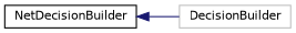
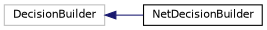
  digraph {
    rankdir=LR
    node [fillcolor=white fontname=Helvetica fontsize=10 shape=record style=filled]
    n1 [color=grey75 height=0.2 label=DecisionBuilder width=0.4]
    n2 [color=black height=0.2 label=NetDecisionBuilder width=0.4]
-   n2 -> n1 [color=midnightblue dir=back fontname=Helvetica fontsize=10 labelfontname=Helvetica labelfontsize=10 style=solid]
+   n1 -> n2 [color=midnightblue dir=back fontname=Helvetica fontsize=10 labelfontname=Helvetica labelfontsize=10 style=solid]
  }
